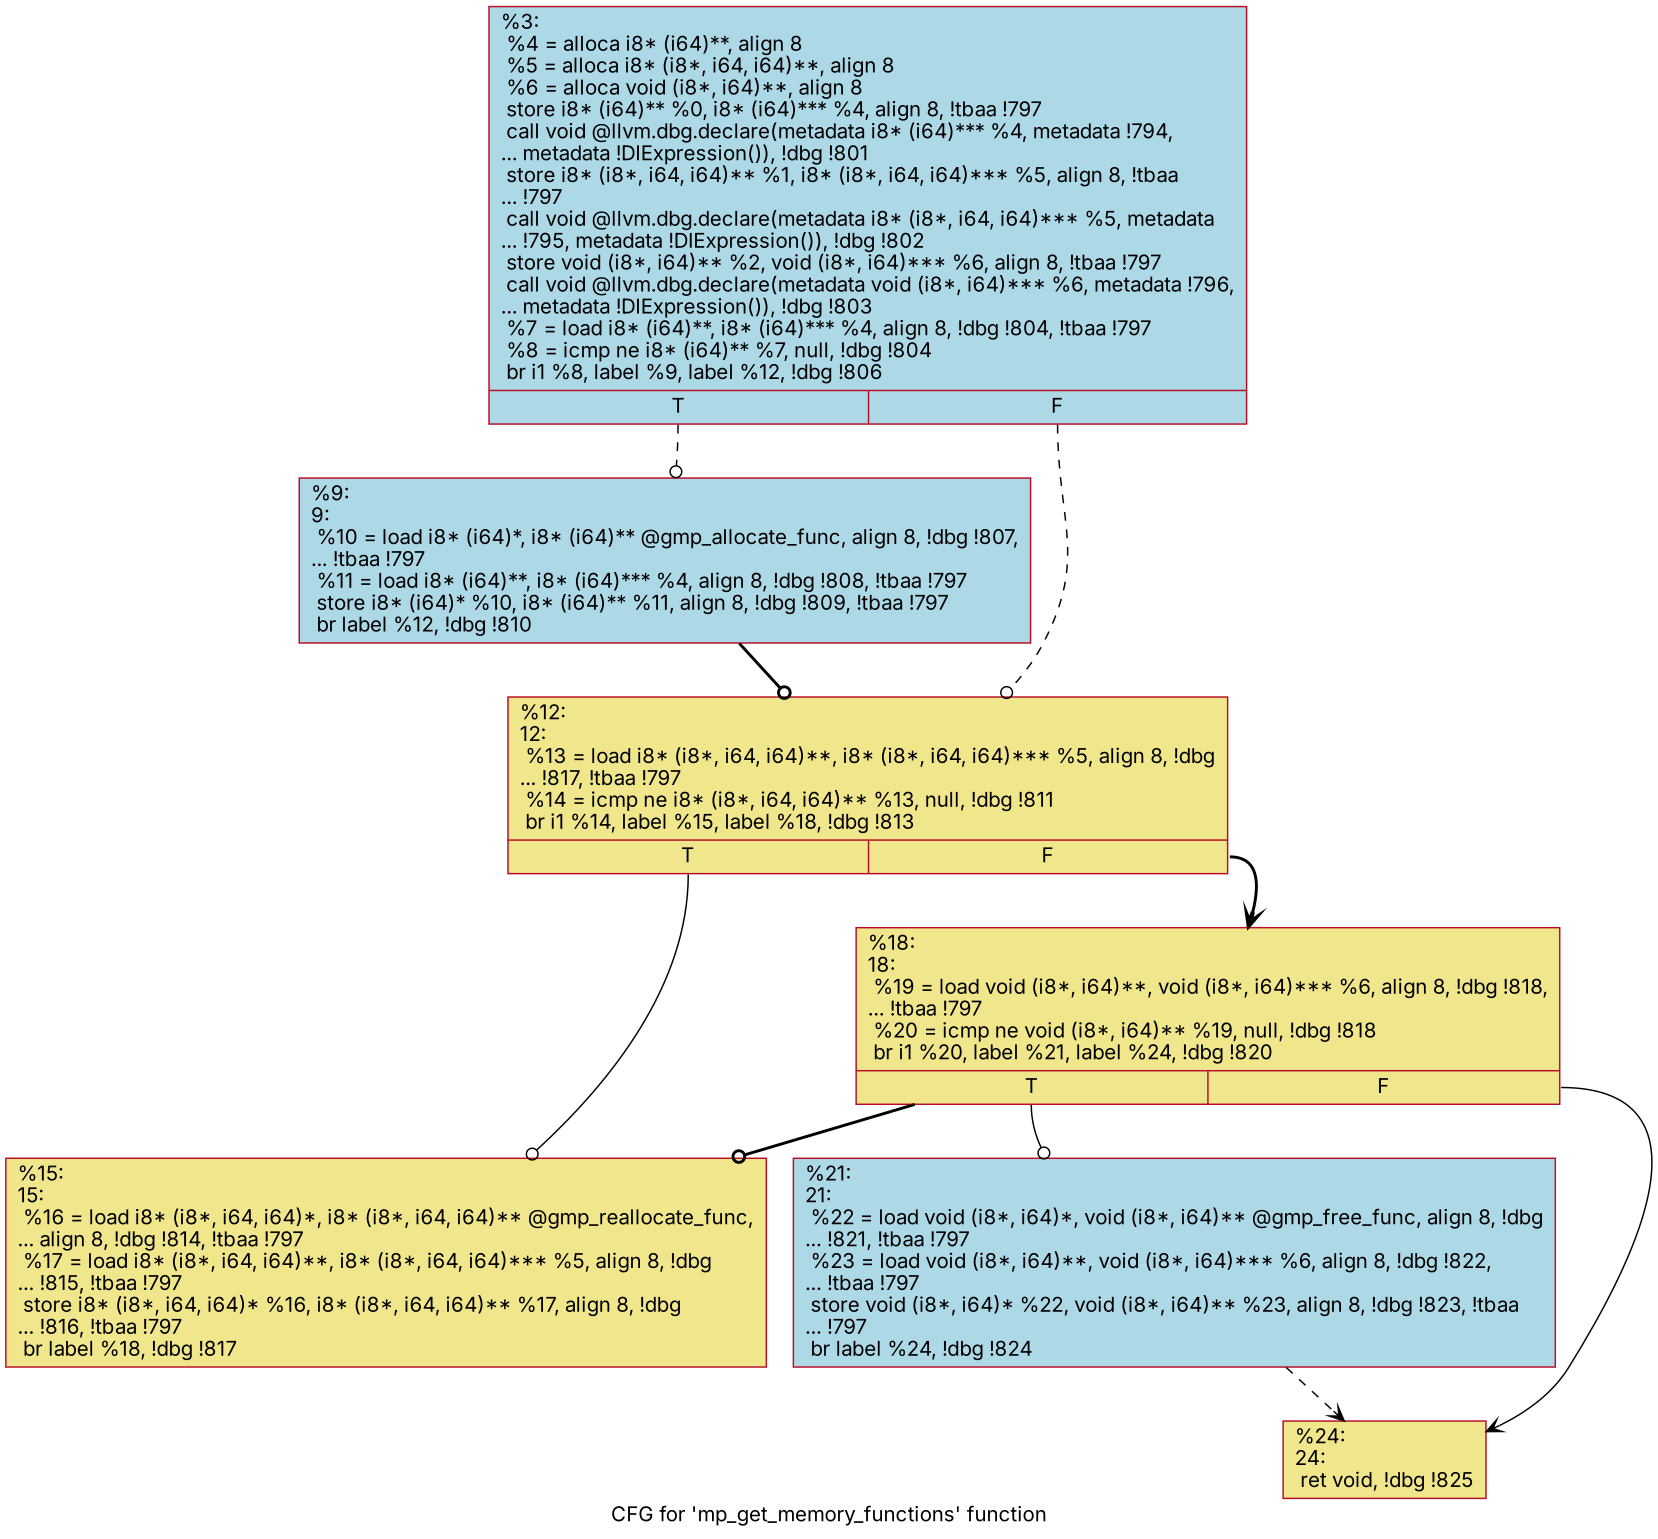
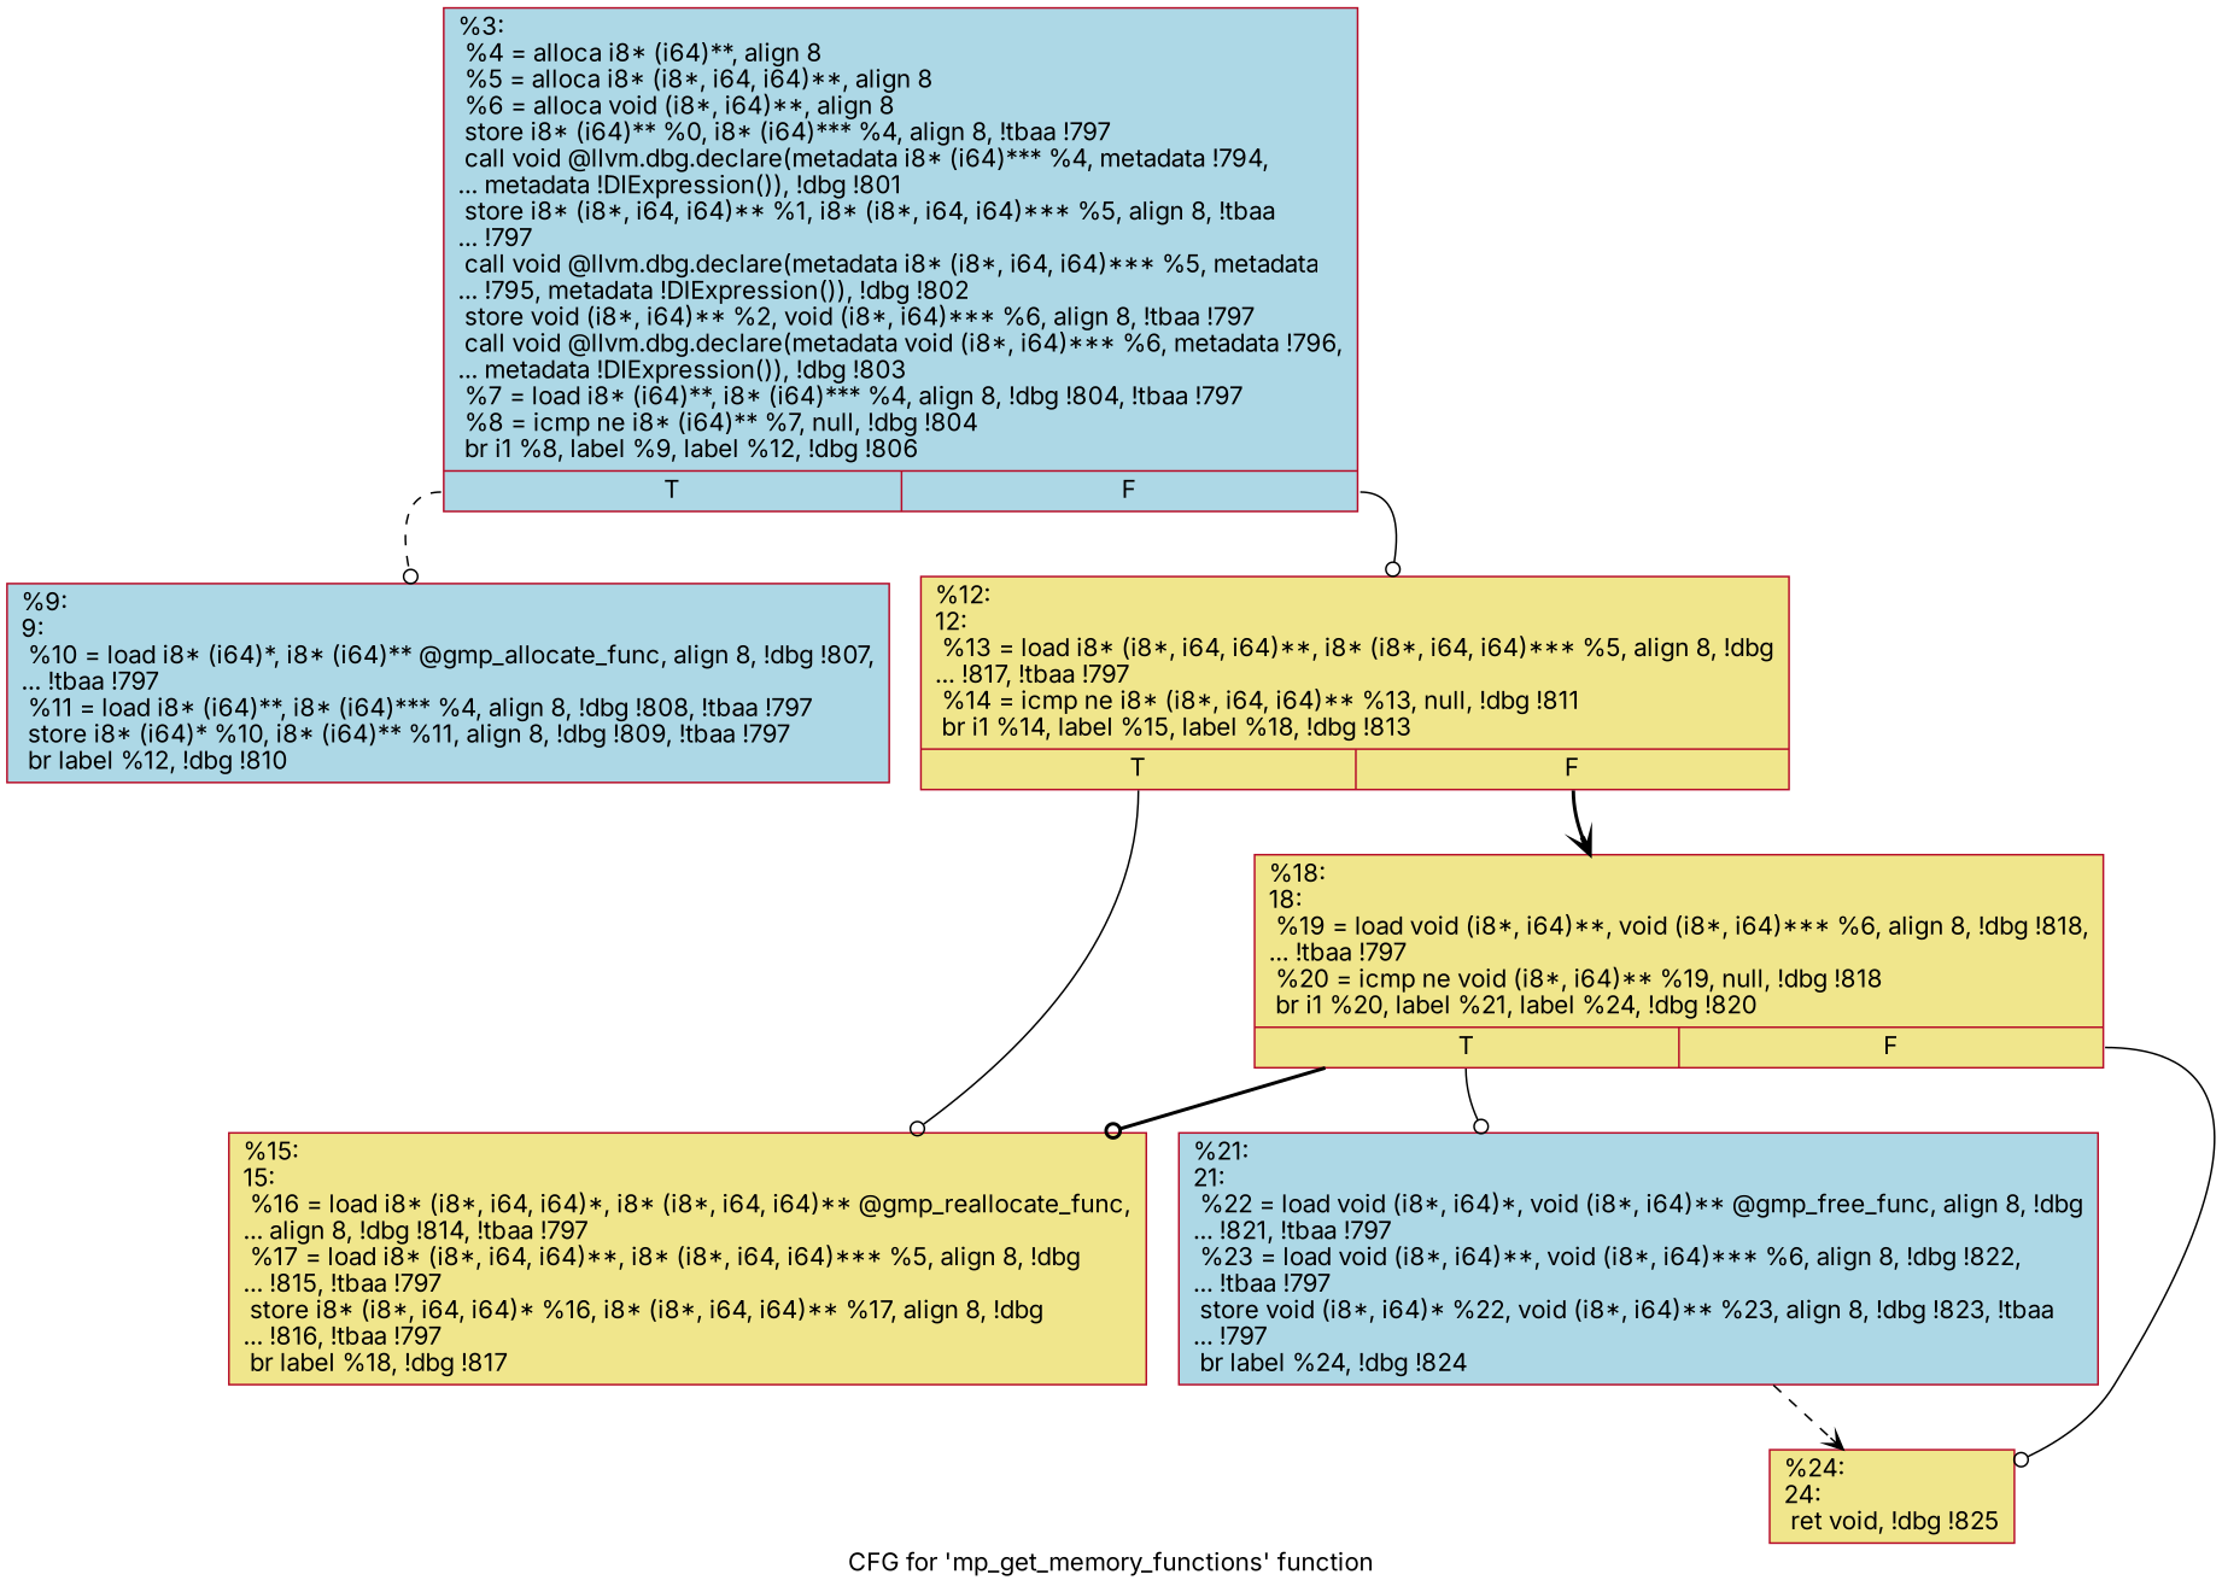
  digraph {
    fontname=Inter
    label="CFG for 'mp_get_memory_functions' function"
    node [color="#b70d28ff" fillcolor=khaki fontname=Inter shape=record style=filled]
    edge [arrowhead=odot fontname=Inter style=dashed]
    n1 [fillcolor=lightblue label="{%3:\l  %4 = alloca i8* (i64)**, align 8\l  %5 = alloca i8* (i8*, i64, i64)**, align 8\l  %6 = alloca void (i8*, i64)**, align 8\l  store i8* (i64)** %0, i8* (i64)*** %4, align 8, !tbaa !797\l  call void @llvm.dbg.declare(metadata i8* (i64)*** %4, metadata !794,\l... metadata !DIExpression()), !dbg !801\l  store i8* (i8*, i64, i64)** %1, i8* (i8*, i64, i64)*** %5, align 8, !tbaa\l... !797\l  call void @llvm.dbg.declare(metadata i8* (i8*, i64, i64)*** %5, metadata\l... !795, metadata !DIExpression()), !dbg !802\l  store void (i8*, i64)** %2, void (i8*, i64)*** %6, align 8, !tbaa !797\l  call void @llvm.dbg.declare(metadata void (i8*, i64)*** %6, metadata !796,\l... metadata !DIExpression()), !dbg !803\l  %7 = load i8* (i64)**, i8* (i64)*** %4, align 8, !dbg !804, !tbaa !797\l  %8 = icmp ne i8* (i64)** %7, null, !dbg !804\l  br i1 %8, label %9, label %12, !dbg !806\l|{<s0>T|<s1>F}}"]
    n2 [fillcolor=lightblue label="{%9:\l9:                                                \l  %10 = load i8* (i64)*, i8* (i64)** @gmp_allocate_func, align 8, !dbg !807,\l... !tbaa !797\l  %11 = load i8* (i64)**, i8* (i64)*** %4, align 8, !dbg !808, !tbaa !797\l  store i8* (i64)* %10, i8* (i64)** %11, align 8, !dbg !809, !tbaa !797\l  br label %12, !dbg !810\l}"]
    n3 [label="{%12:\l12:                                               \l  %13 = load i8* (i8*, i64, i64)**, i8* (i8*, i64, i64)*** %5, align 8, !dbg\l... !817, !tbaa !797\l  %14 = icmp ne i8* (i8*, i64, i64)** %13, null, !dbg !811\l  br i1 %14, label %15, label %18, !dbg !813\l|{<s0>T|<s1>F}}"]
    n4 [label="{%15:\l15:                                               \l  %16 = load i8* (i8*, i64, i64)*, i8* (i8*, i64, i64)** @gmp_reallocate_func,\l... align 8, !dbg !814, !tbaa !797\l  %17 = load i8* (i8*, i64, i64)**, i8* (i8*, i64, i64)*** %5, align 8, !dbg\l... !815, !tbaa !797\l  store i8* (i8*, i64, i64)* %16, i8* (i8*, i64, i64)** %17, align 8, !dbg\l... !816, !tbaa !797\l  br label %18, !dbg !817\l}"]
    n5 [label="{%18:\l18:                                               \l  %19 = load void (i8*, i64)**, void (i8*, i64)*** %6, align 8, !dbg !818,\l... !tbaa !797\l  %20 = icmp ne void (i8*, i64)** %19, null, !dbg !818\l  br i1 %20, label %21, label %24, !dbg !820\l|{<s0>T|<s1>F}}"]
    n6 [fillcolor=lightblue label="{%21:\l21:                                               \l  %22 = load void (i8*, i64)*, void (i8*, i64)** @gmp_free_func, align 8, !dbg\l... !821, !tbaa !797\l  %23 = load void (i8*, i64)**, void (i8*, i64)*** %6, align 8, !dbg !822,\l... !tbaa !797\l  store void (i8*, i64)* %22, void (i8*, i64)** %23, align 8, !dbg !823, !tbaa\l... !797\l  br label %24, !dbg !824\l}"]
    n7 [label="{%24:\l24:                                               \l  ret void, !dbg !825\l}"]
    n1 -> n2 [tailport=s0]
-   n1 -> n3 [tailport=s1]
-   n2 -> n3 [style=bold]
+   n1 -> n3 [style=solid tailport=s1]
    n3 -> n4 [style=solid tailport=s0]
    n3 -> n5 [arrowhead=vee style=bold tailport=s1]
    n5 -> n4 [style=bold]
    n5 -> n6 [style=solid tailport=s0]
-   n5 -> n7 [arrowhead=vee style=solid tailport=s1]
+   n5 -> n7 [style=solid tailport=s1]
    n6 -> n7 [arrowhead=vee]
  }
